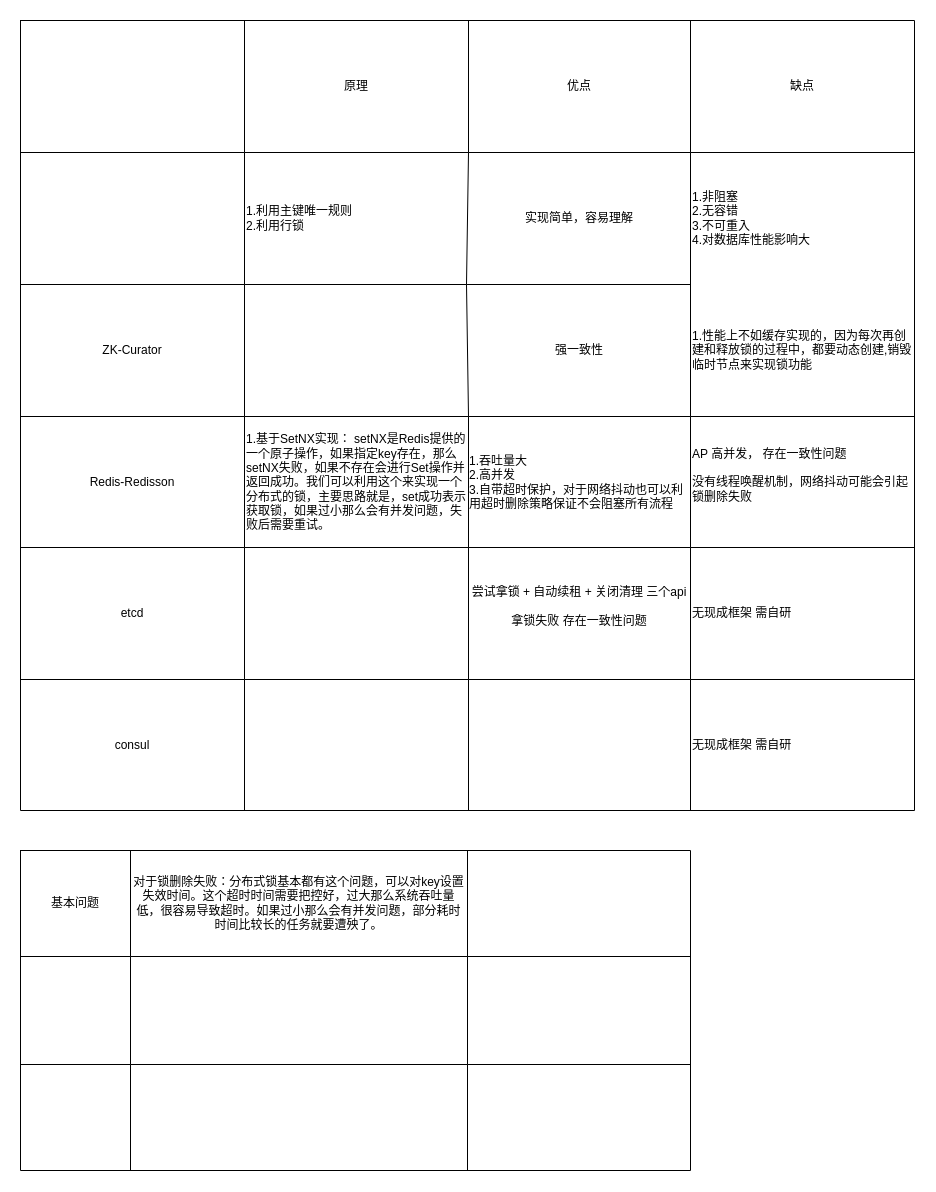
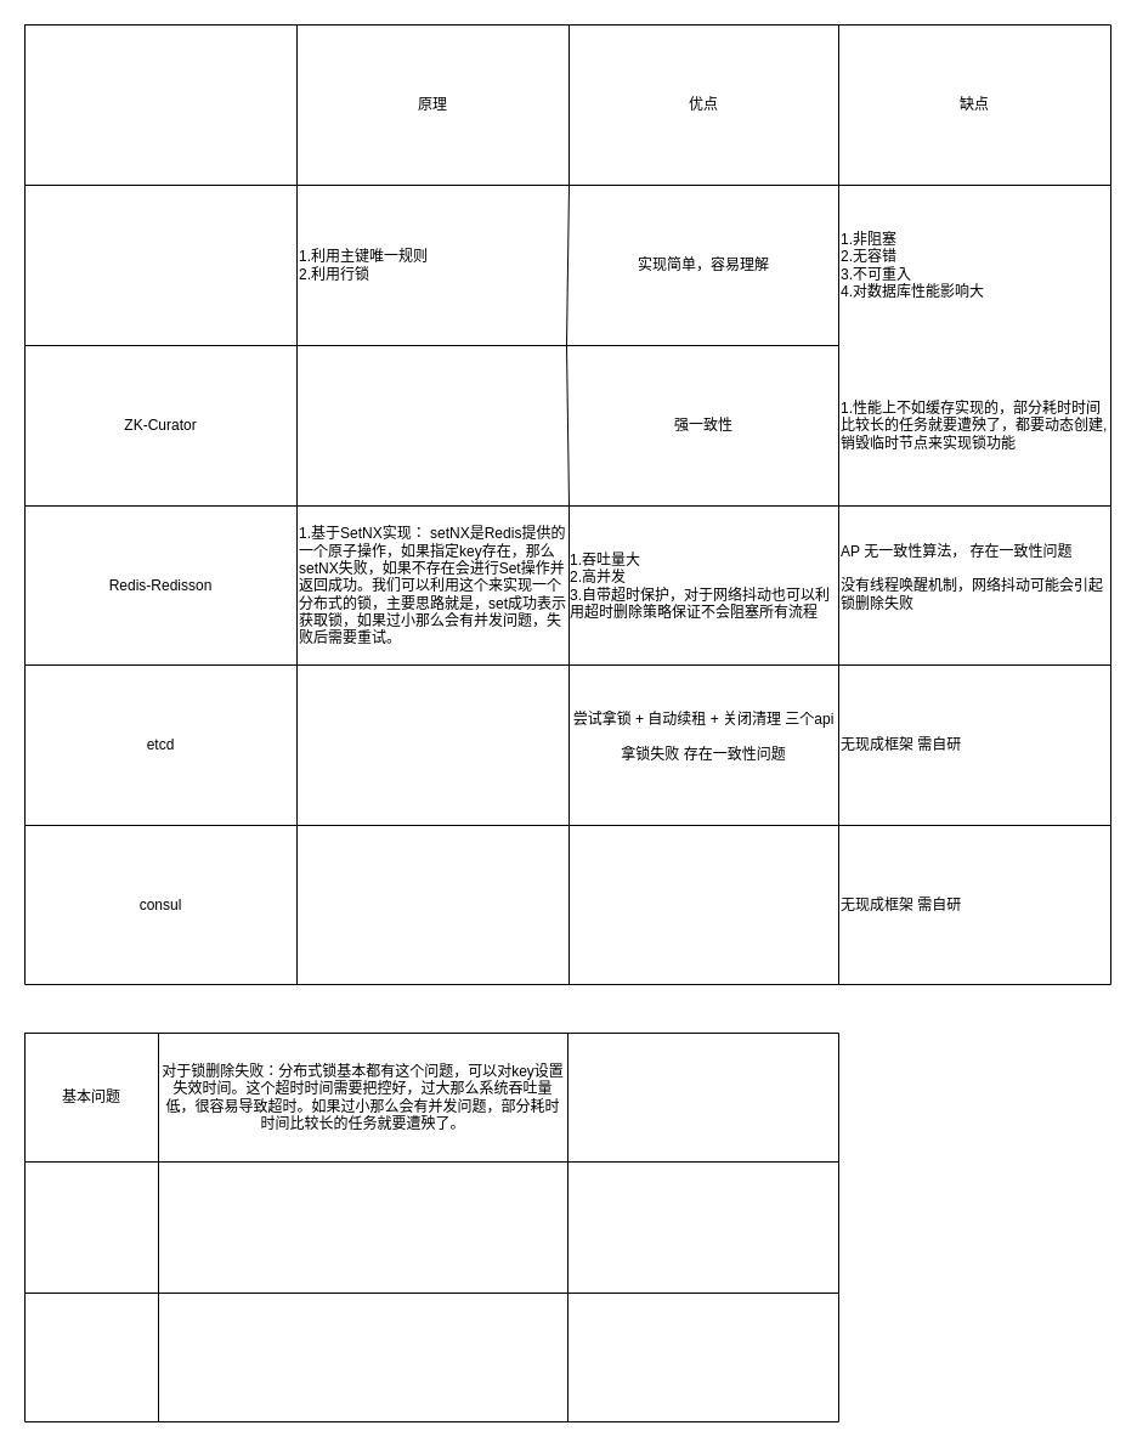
  <mxCell id="0" />
  <mxCell id="1" parent="0" />
  <mxCell id="2" value="" style="shape=table;html=1;whiteSpace=wrap;startSize=0;container=1;collapsible=0;childLayout=tableLayout;" vertex="1" parent="1"><mxGeometry x="20" y="20" width="894" height="790" as="geometry" /></mxCell>
  <mxCell id="3" style="shape=partialRectangle;html=1;whiteSpace=wrap;collapsible=0;dropTarget=0;pointerEvents=0;fillColor=none;top=0;left=0;bottom=0;right=0;points=[[0,0.5],[1,0.5]];portConstraint=eastwest;" vertex="1" parent="2"><mxGeometry width="894" height="132" as="geometry" /></mxCell>
  <mxCell id="4" style="shape=partialRectangle;html=1;whiteSpace=wrap;connectable=0;fillColor=none;top=0;left=0;bottom=0;right=0;overflow=hidden;" vertex="1" parent="3"><mxGeometry width="224" height="132" as="geometry" /></mxCell>
  <mxCell id="5" value="原理" style="shape=partialRectangle;html=1;whiteSpace=wrap;connectable=0;fillColor=none;top=0;left=0;bottom=0;right=0;overflow=hidden;" vertex="1" parent="3"><mxGeometry x="224" width="224" height="132" as="geometry" /></mxCell>
  <mxCell id="6" value="优点" style="shape=partialRectangle;html=1;whiteSpace=wrap;connectable=0;fillColor=none;top=0;left=0;bottom=0;right=0;overflow=hidden;" vertex="1" parent="3"><mxGeometry x="448" width="222" height="132" as="geometry" /></mxCell>
  <mxCell id="7" value="缺点" style="shape=partialRectangle;html=1;whiteSpace=wrap;connectable=0;fillColor=none;top=0;left=0;bottom=0;right=0;overflow=hidden;" vertex="1" parent="3"><mxGeometry x="670" width="224" height="132" as="geometry" /></mxCell>
  <mxCell id="8" value="" style="shape=partialRectangle;html=1;whiteSpace=wrap;collapsible=0;dropTarget=0;pointerEvents=0;fillColor=none;top=0;left=0;bottom=0;right=0;points=[[0,0.5],[1,0.5]];portConstraint=eastwest;" vertex="1" parent="2"><mxGeometry y="132" width="894" height="132" as="geometry" /></mxCell>
  <mxCell id="9" value="1.利用主键唯一规则&lt;br&gt;2.利用行锁" style="shape=partialRectangle;html=1;whiteSpace=wrap;connectable=0;fillColor=none;top=0;left=0;bottom=0;right=0;overflow=hidden;align=left;" vertex="1" parent="8"><mxGeometry x="224" width="224" height="132" as="geometry" /></mxCell>
  <mxCell id="10" value="实现简单，容易理解&lt;br&gt;" style="shape=partialRectangle;html=1;whiteSpace=wrap;connectable=0;fillColor=none;top=0;left=0;bottom=0;right=0;overflow=hidden;" vertex="1" parent="8"><mxGeometry x="448" width="222" height="132" as="geometry" /></mxCell>
  <mxCell id="11" value="1.非阻塞&lt;br&gt;2.无容错&lt;br&gt;3.不可重入&lt;br&gt;4.对数据库性能影响大" style="shape=partialRectangle;html=1;whiteSpace=wrap;connectable=0;fillColor=none;top=0;left=0;bottom=0;right=0;overflow=hidden;align=left;" vertex="1" parent="8"><mxGeometry x="670" width="224" height="132" as="geometry" /></mxCell>
  <mxCell id="12" value="" style="shape=partialRectangle;html=1;whiteSpace=wrap;collapsible=0;dropTarget=0;pointerEvents=0;fillColor=none;top=0;left=0;bottom=0;right=0;points=[[0,0.5],[1,0.5]];portConstraint=eastwest;" vertex="1" parent="2"><mxGeometry y="264" width="894" height="132" as="geometry" /></mxCell>
  <mxCell id="13" value="ZK-Curator" style="shape=partialRectangle;html=1;whiteSpace=wrap;connectable=0;fillColor=none;top=0;left=0;bottom=0;right=0;overflow=hidden;" vertex="1" parent="12"><mxGeometry width="224" height="132" as="geometry" /></mxCell>
  <mxCell id="14" style="shape=partialRectangle;html=1;whiteSpace=wrap;connectable=0;fillColor=none;top=0;left=0;bottom=0;right=0;overflow=hidden;" vertex="1" parent="12"><mxGeometry x="224" width="224" height="132" as="geometry" /></mxCell>
  <mxCell id="15" value="强一致性" style="shape=partialRectangle;html=1;whiteSpace=wrap;connectable=0;fillColor=none;top=0;left=0;bottom=0;right=0;overflow=hidden;" vertex="1" parent="12"><mxGeometry x="448" width="222" height="132" as="geometry" /></mxCell>
- <mxCell id="16" value="1.性能上不如缓存实现的，因为每次再创建和释放锁的过程中，都要动态创建,销毁临时节点来实现锁功能" style="shape=partialRectangle;html=1;whiteSpace=wrap;connectable=0;fillColor=none;top=0;left=0;bottom=0;right=0;overflow=hidden;align=left;" vertex="1" parent="12"><mxGeometry x="670" width="224" height="132" as="geometry" /></mxCell>
+ <mxCell id="16" value="1.性能上不如缓存实现的，部分耗时时间比较长的任务就要遭殃了，都要动态创建,销毁临时节点来实现锁功能" style="shape=partialRectangle;html=1;whiteSpace=wrap;connectable=0;fillColor=none;top=0;left=0;bottom=0;right=0;overflow=hidden;align=left;" vertex="1" parent="12"><mxGeometry x="670" width="224" height="132" as="geometry" /></mxCell>
  <mxCell id="17" value="" style="shape=partialRectangle;html=1;whiteSpace=wrap;collapsible=0;dropTarget=0;pointerEvents=0;fillColor=none;top=0;left=0;bottom=0;right=0;points=[[0,0.5],[1,0.5]];portConstraint=eastwest;" vertex="1" parent="2"><mxGeometry y="396" width="894" height="131" as="geometry" /></mxCell>
  <mxCell id="18" value="Redis-Redisson" style="shape=partialRectangle;html=1;whiteSpace=wrap;connectable=0;fillColor=none;top=0;left=0;bottom=0;right=0;overflow=hidden;" vertex="1" parent="17"><mxGeometry width="224" height="131" as="geometry" /></mxCell>
  <mxCell id="19" value="1.基于SetNX实现：&amp;nbsp;setNX是Redis提供的一个原子操作，如果指定key存在，那么setNX失败，如果不存在会进行Set操作并返回成功。我们可以利用这个来实现一个分布式的锁，主要思路就是，set成功表示获取锁，如果过小那么会有并发问题，失败后需要重试。" style="shape=partialRectangle;html=1;whiteSpace=wrap;connectable=0;fillColor=none;top=0;left=0;bottom=0;right=0;overflow=hidden;align=left;" vertex="1" parent="17"><mxGeometry x="224" width="224" height="131" as="geometry" /></mxCell>
  <mxCell id="20" value="&lt;div style=&quot;text-align: left&quot;&gt;&lt;span&gt;1.吞吐量大&lt;/span&gt;&lt;/div&gt;&lt;div style=&quot;text-align: left&quot;&gt;&lt;span&gt;2.高并发&lt;/span&gt;&lt;/div&gt;&lt;div style=&quot;text-align: left&quot;&gt;&lt;span&gt;3.自带超时保护，对于网络抖动也可以利用超时删除策略保证不会阻塞所有流程&lt;/span&gt;&lt;/div&gt;" style="shape=partialRectangle;html=1;whiteSpace=wrap;connectable=0;fillColor=none;top=0;left=0;bottom=0;right=0;overflow=hidden;" vertex="1" parent="17"><mxGeometry x="448" width="222" height="131" as="geometry" /></mxCell>
- <mxCell id="21" value="AP 高并发， 存在一致性问题&lt;br&gt;&lt;br&gt;没有线程唤醒机制，网络抖动可能会引起锁删除失败&lt;br&gt;&lt;br&gt;" style="shape=partialRectangle;html=1;whiteSpace=wrap;connectable=0;fillColor=none;top=0;left=0;bottom=0;right=0;overflow=hidden;align=left;" vertex="1" parent="17"><mxGeometry x="670" width="224" height="131" as="geometry" /></mxCell>
+ <mxCell id="21" value="AP 无一致性算法， 存在一致性问题&lt;br&gt;&lt;br&gt;没有线程唤醒机制，网络抖动可能会引起锁删除失败&lt;br&gt;&lt;br&gt;" style="shape=partialRectangle;html=1;whiteSpace=wrap;connectable=0;fillColor=none;top=0;left=0;bottom=0;right=0;overflow=hidden;align=left;" vertex="1" parent="17"><mxGeometry x="670" width="224" height="131" as="geometry" /></mxCell>
  <mxCell id="22" style="shape=partialRectangle;html=1;whiteSpace=wrap;collapsible=0;dropTarget=0;pointerEvents=0;fillColor=none;top=0;left=0;bottom=0;right=0;points=[[0,0.5],[1,0.5]];portConstraint=eastwest;" vertex="1" parent="2"><mxGeometry y="527" width="894" height="132" as="geometry" /></mxCell>
  <mxCell id="23" value="etcd" style="shape=partialRectangle;html=1;whiteSpace=wrap;connectable=0;fillColor=none;top=0;left=0;bottom=0;right=0;overflow=hidden;" vertex="1" parent="22"><mxGeometry width="224" height="132" as="geometry" /></mxCell>
  <mxCell id="24" style="shape=partialRectangle;html=1;whiteSpace=wrap;connectable=0;fillColor=none;top=0;left=0;bottom=0;right=0;overflow=hidden;" vertex="1" parent="22"><mxGeometry x="224" width="224" height="132" as="geometry" /></mxCell>
  <mxCell id="25" value="&lt;div&gt;尝试拿锁 + 自动续租 + 关闭清理 三个api&lt;/div&gt;&lt;div&gt;&lt;br&gt;&lt;/div&gt;&lt;div&gt;拿锁失败 存在一致性问题&lt;/div&gt;&lt;div&gt;&lt;br&gt;&lt;/div&gt;" style="shape=partialRectangle;html=1;whiteSpace=wrap;connectable=0;fillColor=none;top=0;left=0;bottom=0;right=0;overflow=hidden;" vertex="1" parent="22"><mxGeometry x="448" width="222" height="132" as="geometry" /></mxCell>
  <mxCell id="26" value="无现成框架 需自研" style="shape=partialRectangle;html=1;whiteSpace=wrap;connectable=0;fillColor=none;top=0;left=0;bottom=0;right=0;overflow=hidden;align=left;" vertex="1" parent="22"><mxGeometry x="670" width="224" height="132" as="geometry" /></mxCell>
  <mxCell id="27" style="shape=partialRectangle;html=1;whiteSpace=wrap;collapsible=0;dropTarget=0;pointerEvents=0;fillColor=none;top=0;left=0;bottom=0;right=0;points=[[0,0.5],[1,0.5]];portConstraint=eastwest;" vertex="1" parent="2"><mxGeometry y="659" width="894" height="131" as="geometry" /></mxCell>
  <mxCell id="28" value="consul" style="shape=partialRectangle;html=1;whiteSpace=wrap;connectable=0;fillColor=none;top=0;left=0;bottom=0;right=0;overflow=hidden;" vertex="1" parent="27"><mxGeometry width="224" height="131" as="geometry" /></mxCell>
  <mxCell id="29" style="shape=partialRectangle;html=1;whiteSpace=wrap;connectable=0;fillColor=none;top=0;left=0;bottom=0;right=0;overflow=hidden;" vertex="1" parent="27"><mxGeometry x="224" width="224" height="131" as="geometry" /></mxCell>
  <mxCell id="30" style="shape=partialRectangle;html=1;whiteSpace=wrap;connectable=0;fillColor=none;top=0;left=0;bottom=0;right=0;overflow=hidden;" vertex="1" parent="27"><mxGeometry x="448" width="222" height="131" as="geometry" /></mxCell>
  <mxCell id="31" value="&lt;span&gt;无现成框架 需自研&lt;/span&gt;" style="shape=partialRectangle;html=1;whiteSpace=wrap;connectable=0;fillColor=none;top=0;left=0;bottom=0;right=0;overflow=hidden;align=left;" vertex="1" parent="27"><mxGeometry x="670" width="224" height="131" as="geometry" /></mxCell>
  <mxCell id="32" value="" style="shape=table;html=1;whiteSpace=wrap;startSize=0;container=1;collapsible=0;childLayout=tableLayout;" vertex="1" parent="1"><mxGeometry x="20" y="850" width="670" height="320" as="geometry" /></mxCell>
  <mxCell id="33" value="" style="shape=partialRectangle;html=1;whiteSpace=wrap;collapsible=0;dropTarget=0;pointerEvents=0;fillColor=none;top=0;left=0;bottom=0;right=0;points=[[0,0.5],[1,0.5]];portConstraint=eastwest;" vertex="1" parent="32"><mxGeometry width="670" height="106" as="geometry" /></mxCell>
  <mxCell id="34" value="基本问题" style="shape=partialRectangle;html=1;whiteSpace=wrap;connectable=0;fillColor=none;top=0;left=0;bottom=0;right=0;overflow=hidden;" vertex="1" parent="33"><mxGeometry width="110" height="106" as="geometry" /></mxCell>
  <mxCell id="35" value="对于锁删除失败：分布式锁基本都有这个问题，可以对key设置失效时间。这个超时时间需要把控好，过大那么系统吞吐量低，很容易导致超时。如果过小那么会有并发问题，部分耗时时间比较长的任务就要遭殃了。" style="shape=partialRectangle;html=1;whiteSpace=wrap;connectable=0;fillColor=none;top=0;left=0;bottom=0;right=0;overflow=hidden;" vertex="1" parent="33"><mxGeometry x="110" width="337" height="106" as="geometry" /></mxCell>
  <mxCell id="36" value="" style="shape=partialRectangle;html=1;whiteSpace=wrap;connectable=0;fillColor=none;top=0;left=0;bottom=0;right=0;overflow=hidden;" vertex="1" parent="33"><mxGeometry x="447" width="223" height="106" as="geometry" /></mxCell>
  <mxCell id="37" value="" style="shape=partialRectangle;html=1;whiteSpace=wrap;collapsible=0;dropTarget=0;pointerEvents=0;fillColor=none;top=0;left=0;bottom=0;right=0;points=[[0,0.5],[1,0.5]];portConstraint=eastwest;" vertex="1" parent="32"><mxGeometry y="106" width="670" height="108" as="geometry" /></mxCell>
  <mxCell id="38" value="" style="shape=partialRectangle;html=1;whiteSpace=wrap;connectable=0;fillColor=none;top=0;left=0;bottom=0;right=0;overflow=hidden;" vertex="1" parent="37"><mxGeometry width="110" height="108" as="geometry" /></mxCell>
  <mxCell id="39" value="" style="shape=partialRectangle;html=1;whiteSpace=wrap;connectable=0;fillColor=none;top=0;left=0;bottom=0;right=0;overflow=hidden;" vertex="1" parent="37"><mxGeometry x="110" width="337" height="108" as="geometry" /></mxCell>
  <mxCell id="40" value="" style="shape=partialRectangle;html=1;whiteSpace=wrap;connectable=0;fillColor=none;top=0;left=0;bottom=0;right=0;overflow=hidden;" vertex="1" parent="37"><mxGeometry x="447" width="223" height="108" as="geometry" /></mxCell>
  <mxCell id="41" value="" style="shape=partialRectangle;html=1;whiteSpace=wrap;collapsible=0;dropTarget=0;pointerEvents=0;fillColor=none;top=0;left=0;bottom=0;right=0;points=[[0,0.5],[1,0.5]];portConstraint=eastwest;" vertex="1" parent="32"><mxGeometry y="214" width="670" height="106" as="geometry" /></mxCell>
  <mxCell id="42" value="" style="shape=partialRectangle;html=1;whiteSpace=wrap;connectable=0;fillColor=none;top=0;left=0;bottom=0;right=0;overflow=hidden;" vertex="1" parent="41"><mxGeometry width="110" height="106" as="geometry" /></mxCell>
  <mxCell id="43" value="" style="shape=partialRectangle;html=1;whiteSpace=wrap;connectable=0;fillColor=none;top=0;left=0;bottom=0;right=0;overflow=hidden;" vertex="1" parent="41"><mxGeometry x="110" width="337" height="106" as="geometry" /></mxCell>
  <mxCell id="44" value="" style="shape=partialRectangle;html=1;whiteSpace=wrap;connectable=0;fillColor=none;top=0;left=0;bottom=0;right=0;overflow=hidden;" vertex="1" parent="41"><mxGeometry x="447" width="223" height="106" as="geometry" /></mxCell>
